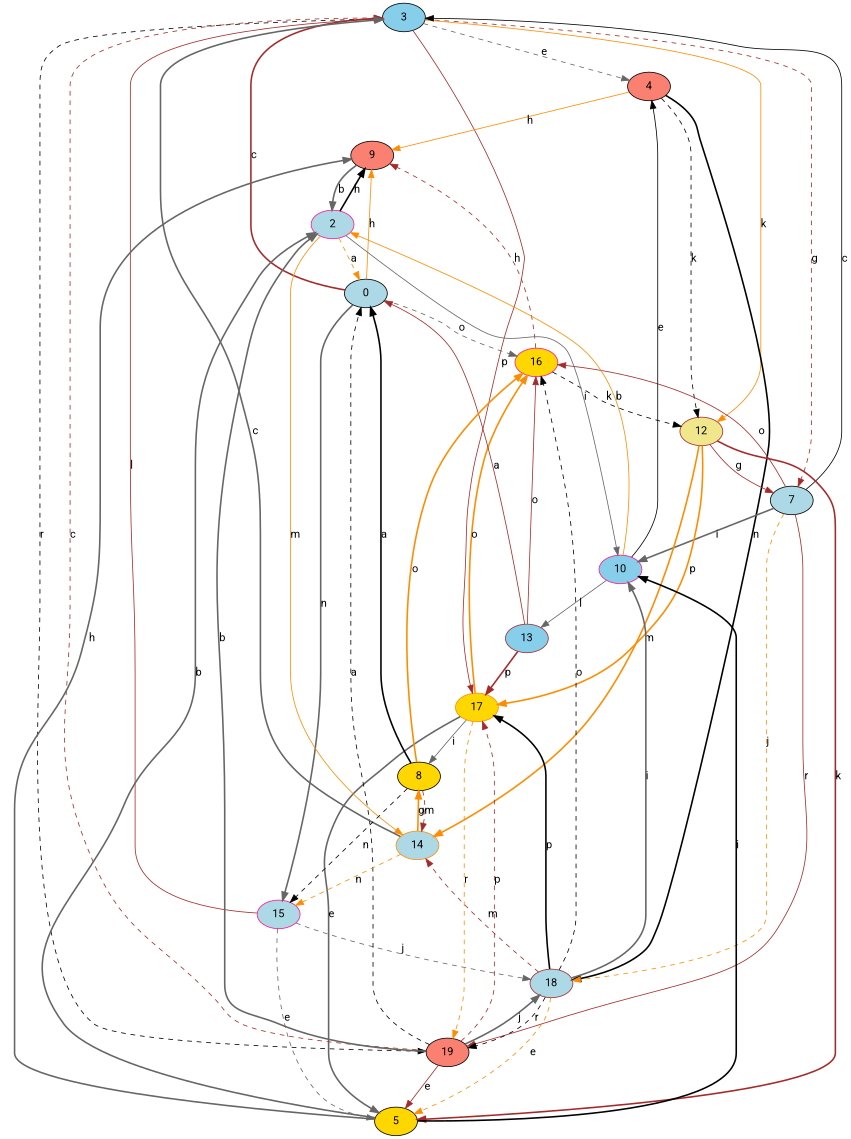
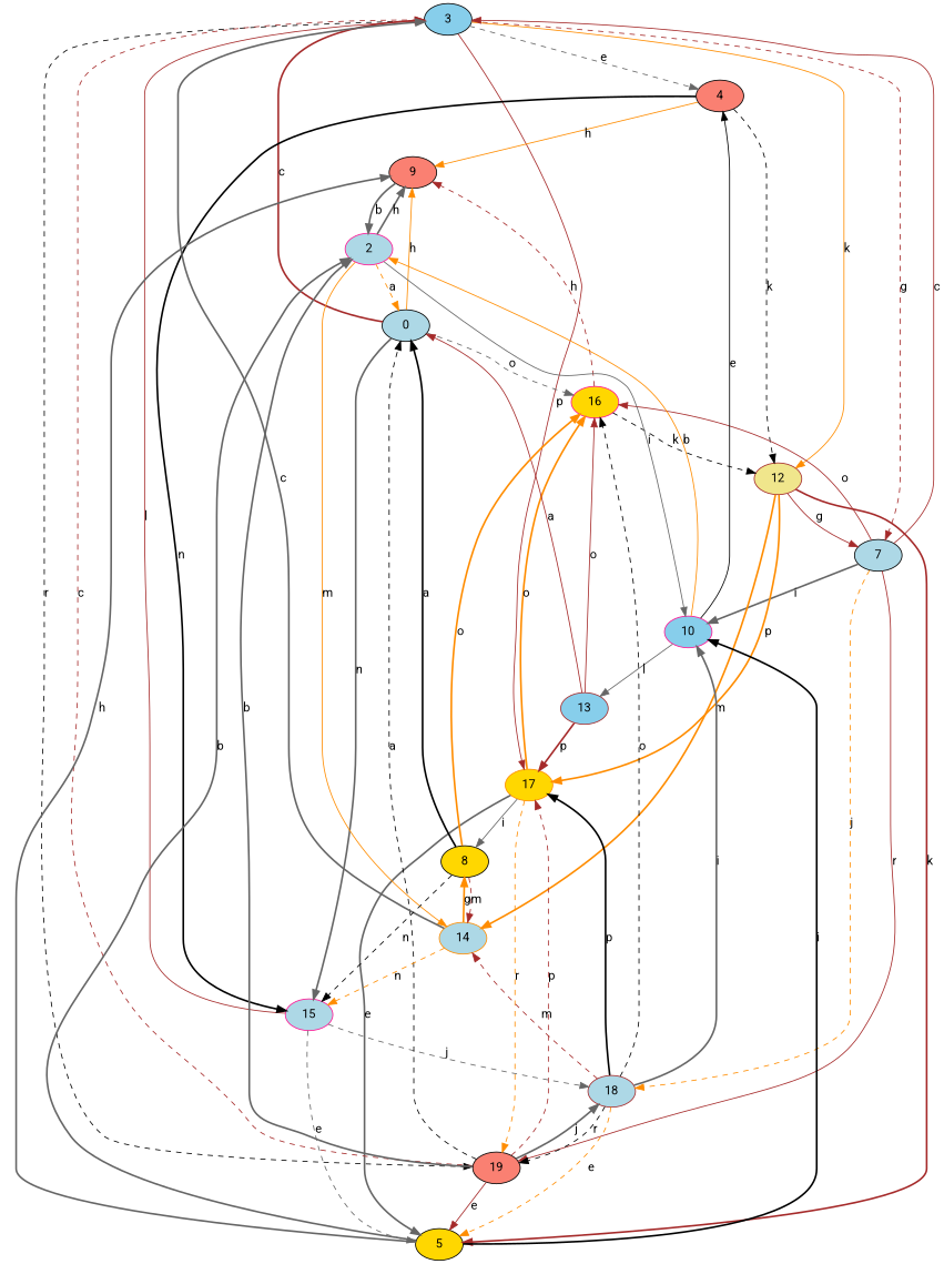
  strict digraph {
    fontname=Roboto
    node [color=black fillcolor=lightblue fontname=Roboto style=filled]
    edge [color=gray40 fontname=Roboto style=bold]
    3 [fillcolor=skyblue]
    0
    9 [fillcolor=salmon]
    15 [color=deeppink]
    16 [color=deeppink fillcolor=gold]
    4 [fillcolor=salmon]
    7
    12 [color=brown fillcolor=khaki]
    17 [color=darkorange fillcolor=gold]
    19 [fillcolor=salmon]
    2 [color=deeppink]
    5 [fillcolor=gold]
    n13 [color=brown label=18]
    10 [color=deeppink fillcolor=skyblue]
    14 [color=darkorange]
    13 [color=brown fillcolor=skyblue]
    8 [fillcolor=gold]
    3 -> 4 [label=e style=dashed]
    3 -> 7 [color=brown label=g style=dashed]
    3 -> 12 [color=darkorange label=k style=solid]
    3 -> 17 [color=brown label=p style=solid]
    3 -> 19 [color=black label=r style=dashed]
    0 -> 3 [color=brown label=c]
    0 -> 9 [color=darkorange label=h style=solid]
    0 -> 15 [label=n]
    0 -> 16 [label=o style=dashed]
    9 -> 2 [label=b]
    15 -> 3 [color=brown label=l style=solid]
    15 -> 5 [label=e style=dashed]
    15 -> n13 [label=j style=dashed]
    16 -> 9 [color=brown label=h style=dashed]
    16 -> 12 [color=black label=k style=dashed]
    4 -> 9 [color=darkorange label=h style=solid]
-   4 -> n13 [color=black label=n]
+   4 -> 15 [color=black label=n]
    4 -> 12 [color=black label=k style=dashed]
-   7 -> 3 [color=black label=c style=solid]
+   7 -> 3 [color=brown label=c style=solid]
    7 -> 16 [color=brown label=o style=solid]
    7 -> 19 [color=brown label=r style=solid]
    7 -> n13 [color=darkorange label=j style=dashed]
    7 -> 10 [label=i]
    12 -> 7 [color=brown label=g style=solid]
    12 -> 17 [color=darkorange label=p]
    12 -> 5 [color=brown label=k]
    12 -> 14 [color=darkorange label=m]
    17 -> 16 [color=darkorange label=o]
    17 -> 19 [color=darkorange label=r style=dashed]
    17 -> 5 [label=e]
    17 -> 8 [label=i style=solid]
    19 -> 3 [color=brown label=c style=dashed]
    19 -> 0 [color=black label=a style=dashed]
    19 -> 17 [color=brown label=p style=dashed]
    19 -> 2 [label=b]
    19 -> 5 [color=brown label=e style=solid]
    19 -> n13 [label=j]
    2 -> 0 [color=darkorange label=a style=dashed]
-   2 -> 9 [color=black label=h]
+   2 -> 9 [label=h]
    2 -> 10 [label=i style=solid]
    2 -> 14 [color=darkorange label=m style=solid]
    5 -> 9 [label=h]
    5 -> 2 [label=b]
    5 -> 10 [color=black label=i]
    n13 -> 16 [color=black label=o style=dashed]
    n13 -> 17 [color=black label=p]
    n13 -> 19 [color=black label=r style=dashed]
    n13 -> 5 [color=darkorange label=e style=dashed]
    n13 -> 10 [label=i]
    n13 -> 14 [color=brown label=m style=dashed]
    10 -> 4 [color=black label=e style=solid]
    10 -> 2 [color=darkorange label=b style=solid]
    10 -> 13 [label=l style=solid]
    14 -> 3 [label=c]
    14 -> 15 [color=darkorange label=n style=dashed]
    14 -> 8 [color=darkorange label=g]
    13 -> 0 [color=brown label=a style=solid]
    13 -> 16 [color=brown label=o style=solid]
    13 -> 17 [color=brown label=p]
    8 -> 0 [color=black label=a]
    8 -> 15 [color=black label=n style=dashed]
    8 -> 16 [color=darkorange label=o]
    8 -> 14 [color=brown label=m style=dashed]
  }
